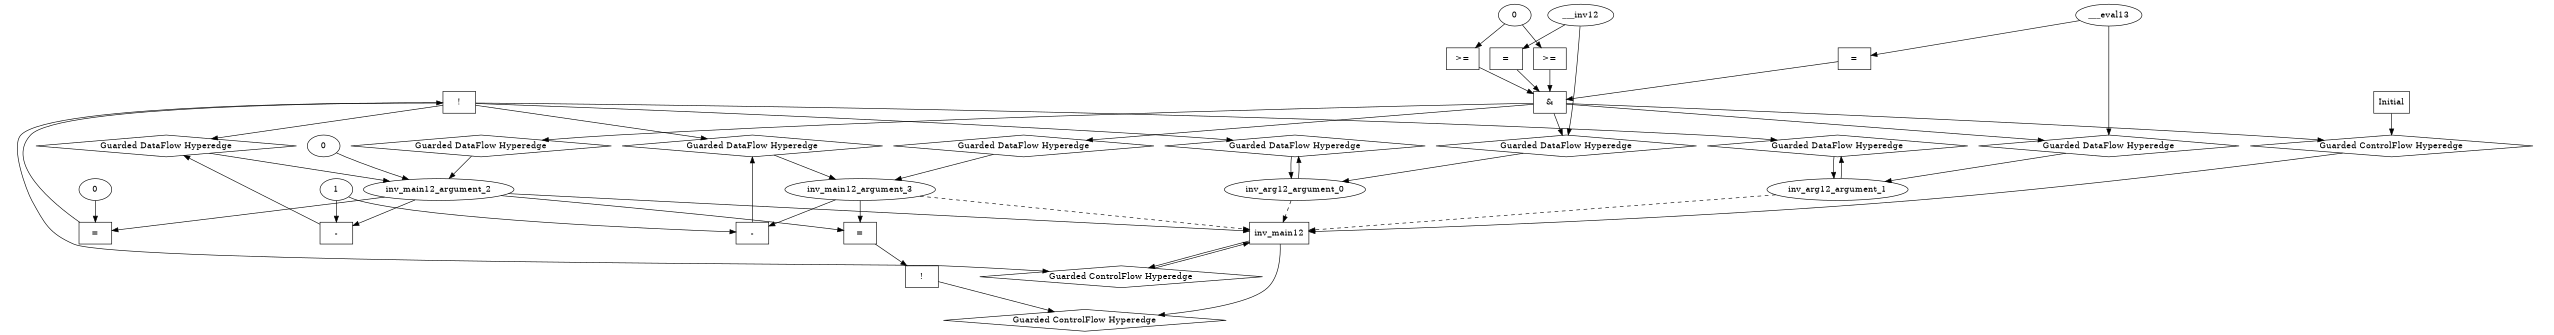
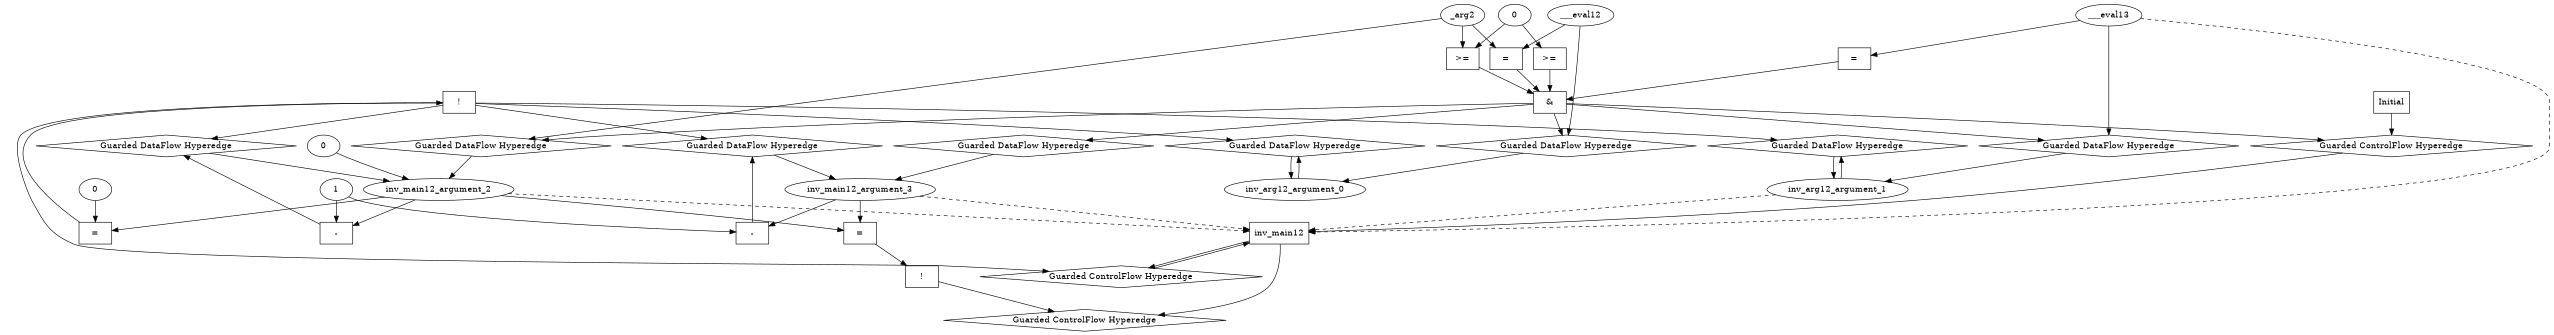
  digraph {
    node [shape=rect]
    n1 [label=inv_main12]
    n2 [label="Guarded ControlFlow Hyperedge" shape=diamond]
    n3 [label="Guarded ControlFlow Hyperedge" shape=diamond]
    n4 [label=Initial]
    n5 [label="Guarded ControlFlow Hyperedge" shape=diamond]
    n6 [label=inv_arg12_argument_0 shape=oval]
    n7 [label="Guarded DataFlow Hyperedge" shape=diamond]
    n8 [label=inv_arg12_argument_1 shape=oval]
    n9 [label="Guarded DataFlow Hyperedge" shape=diamond]
    n10 [label=inv_main12_argument_2 shape=oval]
    n11 [label="="]
    n12 [label="-"]
    n13 [label="="]
    n14 [label="!"]
    n15 [label="Guarded DataFlow Hyperedge" shape=diamond]
    n16 [label="!"]
    n17 [label=inv_main12_argument_3 shape=oval]
    n18 [label="-"]
    n19 [label="Guarded DataFlow Hyperedge" shape=diamond]
    n20 [label=0 shape=""]
    n21 [label=1 shape=""]
    n22 [label="&"]
    n23 [label="Guarded DataFlow Hyperedge" shape=diamond]
    n24 [label="Guarded DataFlow Hyperedge" shape=diamond]
    n25 [label="Guarded DataFlow Hyperedge" shape=diamond]
    n26 [label="Guarded DataFlow Hyperedge" shape=diamond]
    n27 [label=">="]
    n28 [label=0 shape=""]
    n29 [label=">="]
+   n30 [label=_arg2 shape=""]
    n31 [label="="]
    n32 [label="="]
-   n33 [label=___inv12 shape=""]
+   n33 [label=___eval12 shape=""]
    n34 [label=___eval13 shape=""]
    n35 [label=0 shape=""]
    n1 -> n2
    n1 -> n3
    n2 -> n1
    n4 -> n5
    n5 -> n1
-   n6 -> n1 [style=dashed]
+   n34 -> n1 [style=dashed]
    n6 -> n7
    n7 -> n6
    n8 -> n1 [style=dashed]
    n8 -> n9
    n9 -> n8
-   n10 -> n1 [style=solid]
+   n10 -> n1 [style=dashed]
    n10 -> n11
    n10 -> n12
    n10 -> n13
    n11 -> n14
    n12 -> n15
    n13 -> n16
    n14 -> n2
    n14 -> n7
    n14 -> n9
    n14 -> n15
    n14 -> n19
    n15 -> n10
    n16 -> n3
    n17 -> n1 [style=dashed]
    n17 -> n13
    n17 -> n18
    n18 -> n19
    n19 -> n17
    n20 -> n11
    n21 -> n12
    n21 -> n18
    n22 -> n5
    n22 -> n23
    n22 -> n24
    n22 -> n25
    n22 -> n26
    n23 -> n6
    n24 -> n8
    n25 -> n10
    n26 -> n17
    n27 -> n22
    n28 -> n27
    n28 -> n29
    n29 -> n22
+   n30 -> n25
+   n30 -> n27
+   n30 -> n31
    n31 -> n22
    n32 -> n22
    n33 -> n23
    n33 -> n31
    n34 -> n24
    n34 -> n32
    n35 -> n10
  }
